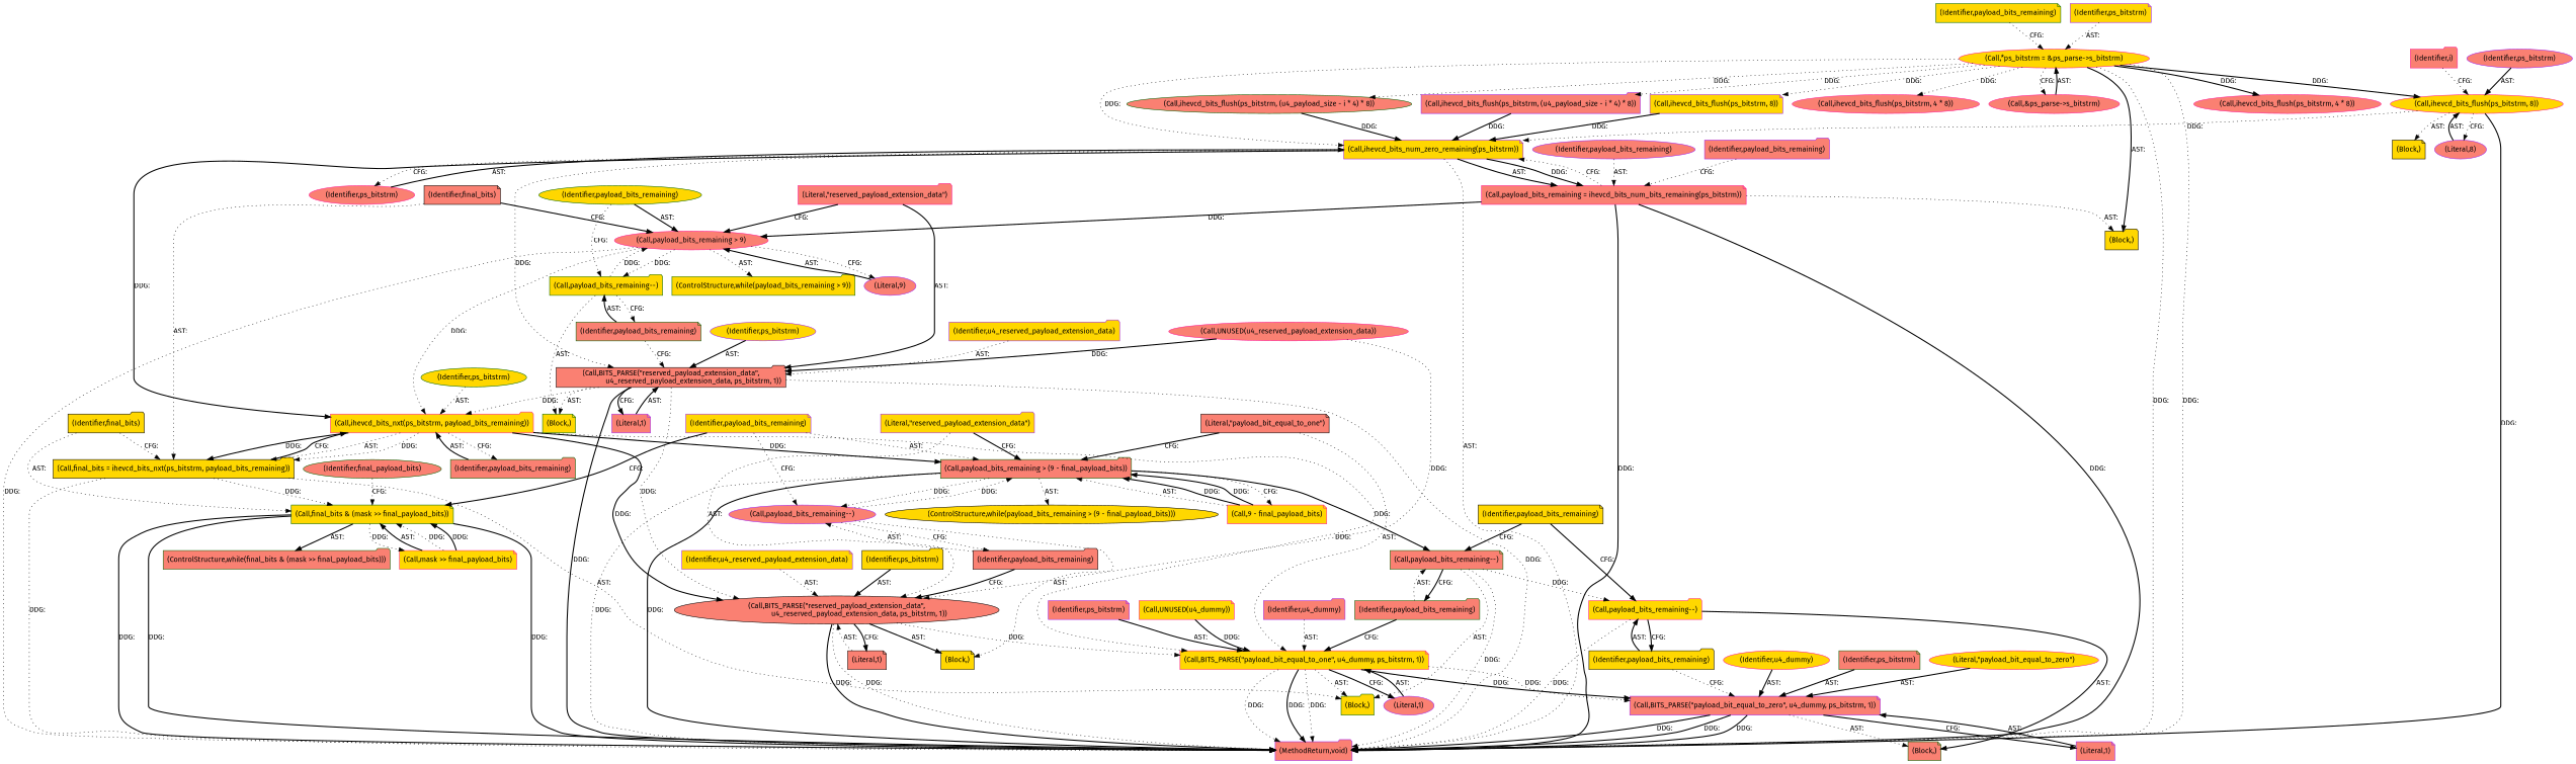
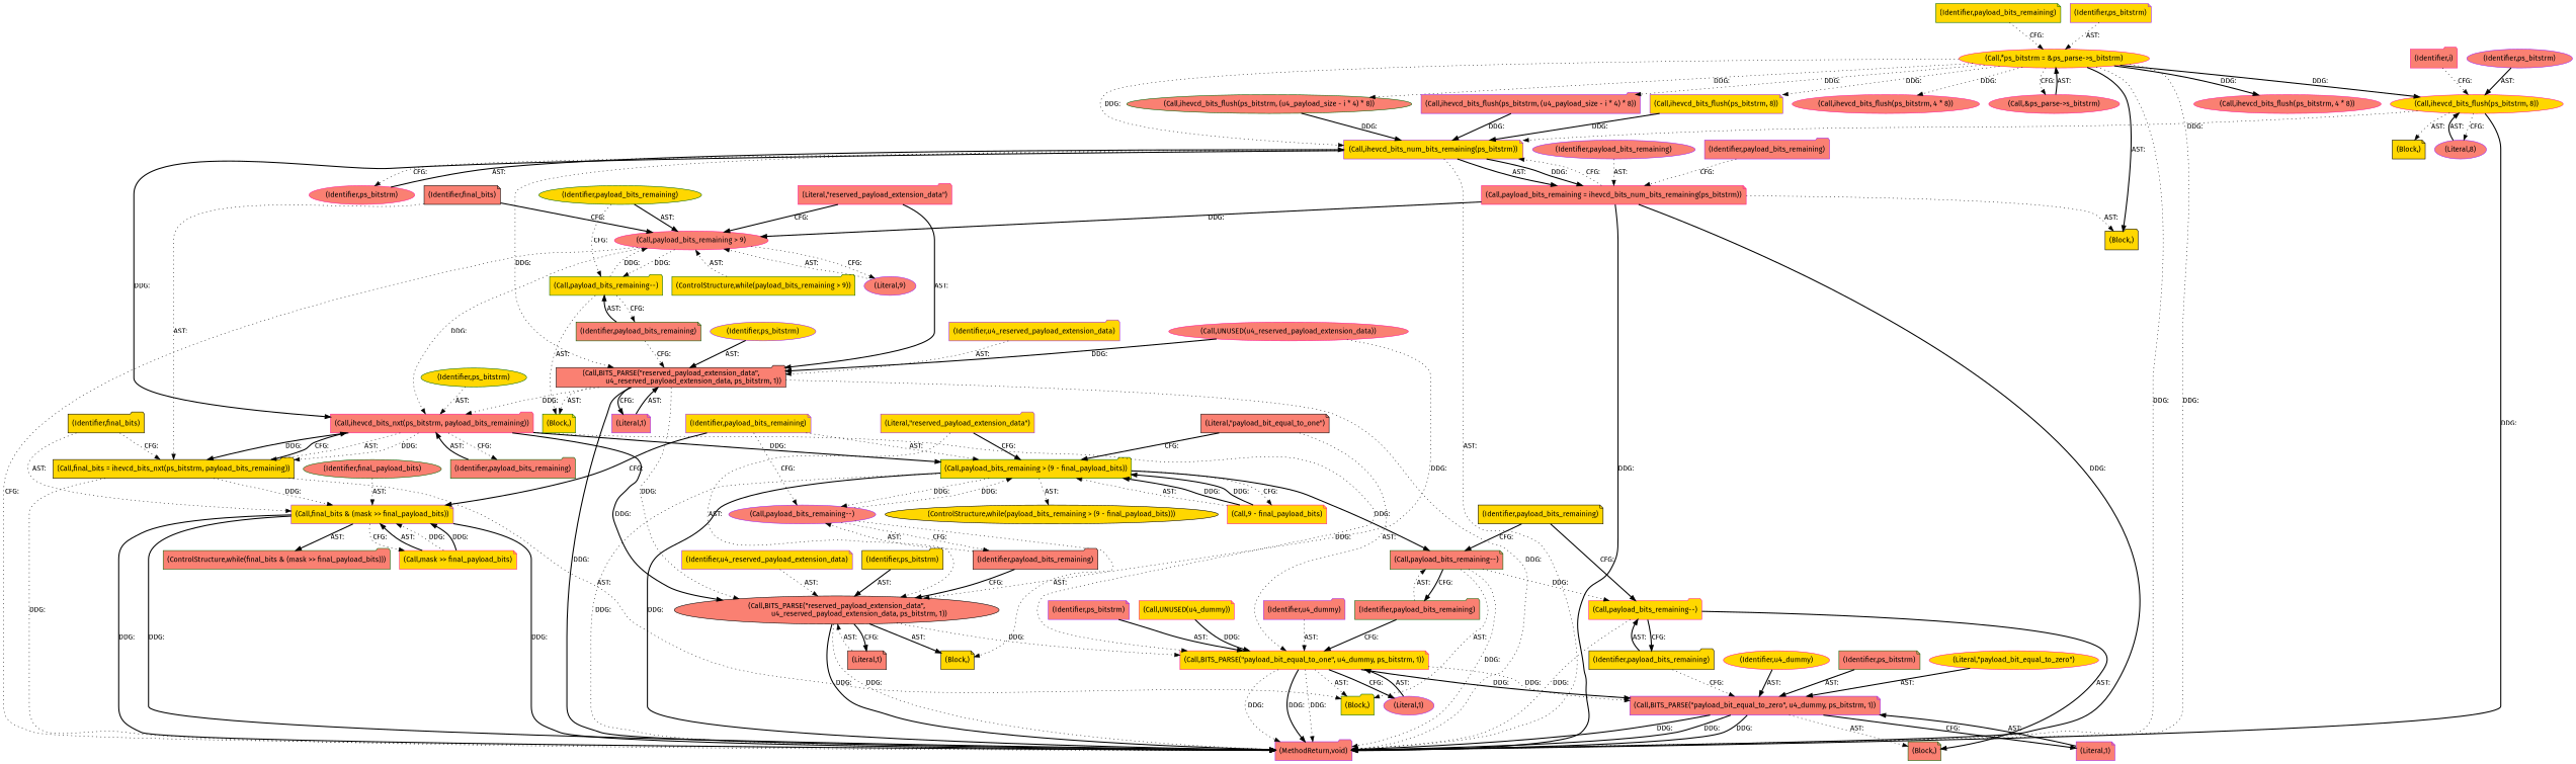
  digraph {
    fontname="Fira Sans"
    node [color=purple fillcolor=salmon fontname="Fira Sans" shape=note style=filled]
    edge [fontname="Fira Sans" style=dotted]
    n1 [color=deeppink fillcolor=gold label="(Call,ihevcd_bits_flush(ps_bitstrm, 8))" shape=ellipse]
-   n2 [fillcolor=gold label="(Call,ihevcd_bits_num_zero_remaining(ps_bitstrm))"]
+   n2 [fillcolor=gold label="(Call,ihevcd_bits_num_bits_remaining(ps_bitstrm))"]
    n3 [color=black fillcolor=gold label="(Block,)"]
    n4 [label="(Literal,8)" shape=ellipse]
    n5 [label="(MethodReturn,void)" shape=folder]
    n6 [color=deeppink label="(Call,payload_bits_remaining = ihevcd_bits_num_bits_remaining(ps_bitstrm))"]
-   n7 [color=deeppink fillcolor=gold label="(Call,ihevcd_bits_nxt(ps_bitstrm, payload_bits_remaining))" shape=folder]
+   n7 [color=deeppink label="(Call,ihevcd_bits_nxt(ps_bitstrm, payload_bits_remaining))" shape=folder]
    n8 [color=black label="(Call,BITS_PARSE(\"reserved_payload_extension_data\",\n                       u4_reserved_payload_extension_data, ps_bitstrm, 1))" shape=folder]
    n9 [color=deeppink label="(Identifier,ps_bitstrm)" shape=ellipse]
    n10 [color=deeppink fillcolor=gold label="(Call,*ps_bitstrm = &ps_parse->s_bitstrm)" shape=ellipse]
    n11 [color=deeppink label="(Call,ihevcd_bits_flush(ps_bitstrm, 4 * 8))" shape=ellipse]
    n12 [color=deeppink label="(Call,&ps_parse->s_bitstrm)" shape=ellipse]
    n13 [color=darkgreen label="(Call,ihevcd_bits_flush(ps_bitstrm, (u4_payload_size - i * 4) * 8))" shape=ellipse]
    n14 [color=black fillcolor=gold label="(Block,)" shape=folder]
    n15 [label="(Call,ihevcd_bits_flush(ps_bitstrm, (u4_payload_size - i * 4) * 8))" shape=folder]
    n16 [fillcolor=gold label="(Call,ihevcd_bits_flush(ps_bitstrm, 8))"]
    n17 [color=deeppink label="(Call,ihevcd_bits_flush(ps_bitstrm, 4 * 8))" shape=ellipse]
    n18 [color=deeppink label="(Call,payload_bits_remaining > 9)" shape=ellipse]
    n19 [color=black fillcolor=gold label="(Call,final_bits = ihevcd_bits_nxt(ps_bitstrm, payload_bits_remaining))" shape=folder]
-   n20 [color=darkgreen label="(Call,payload_bits_remaining > (9 - final_payload_bits))" shape=folder]
+   n20 [color=darkgreen fillcolor=gold label="(Call,payload_bits_remaining > (9 - final_payload_bits))" shape=folder]
    n21 [color=black label="(Call,BITS_PARSE(\"reserved_payload_extension_data\",\n                       u4_reserved_payload_extension_data, ps_bitstrm, 1))" shape=ellipse]
    n22 [color=deeppink fillcolor=gold label="(Call,BITS_PARSE(\"payload_bit_equal_to_one\", u4_dummy, ps_bitstrm, 1))"]
    n23 [color=darkgreen label="(Identifier,payload_bits_remaining)" shape=folder]
    n24 [color=darkgreen fillcolor=gold label="(Block,)"]
    n25 [label="(Literal,1)"]
    n26 [color=darkgreen fillcolor=gold label="(Call,payload_bits_remaining--)" shape=folder]
    n27 [color=darkgreen fillcolor=gold label="(ControlStructure,while(payload_bits_remaining > 9))" shape=folder]
    n28 [label="(Literal,9)" shape=ellipse]
    n29 [color=darkgreen label="(Identifier,payload_bits_remaining)"]
-   n30 [color=darkgreen fillcolor=gold label="(Call,final_bits & (mask >> final_payload_bits))"]
+   n30 [fillcolor=gold label="(Call,final_bits & (mask >> final_payload_bits))"]
    n31 [color=darkgreen fillcolor=gold label="(Block,)" shape=folder]
    n32 [label="(Call,payload_bits_remaining--)" shape=ellipse]
    n33 [color=darkgreen label="(Call,payload_bits_remaining--)"]
    n34 [color=black fillcolor=gold label="(ControlStructure,while(payload_bits_remaining > (9 - final_payload_bits)))" shape=ellipse]
    n35 [color=deeppink fillcolor=gold label="(Call,9 - final_payload_bits)"]
    n36 [color=black fillcolor=gold label="(Block,)"]
    n37 [color=black label="(Literal,1)"]
    n38 [label="(Call,BITS_PARSE(\"payload_bit_equal_to_zero\", u4_dummy, ps_bitstrm, 1))"]
    n39 [label="(Literal,1)" shape=ellipse]
    n40 [color=darkgreen label="(ControlStructure,while(final_bits & (mask >> final_payload_bits)))" shape=folder]
    n41 [color=deeppink fillcolor=gold label="(Call,mask >> final_payload_bits)"]
    n42 [color=black label="(Identifier,payload_bits_remaining)" shape=folder]
    n43 [color=deeppink fillcolor=gold label="(Call,payload_bits_remaining--)" shape=folder]
    n44 [color=darkgreen label="(Identifier,payload_bits_remaining)" shape=folder]
    n45 [color=darkgreen label="(Block,)"]
    n46 [color=black fillcolor=gold label="(Identifier,payload_bits_remaining)" shape=folder]
    n47 [label="(Literal,1)"]
    n48 [color=darkgreen label="(Identifier,ps_bitstrm)"]
    n49 [color=deeppink label="(Identifier,i)" shape=folder]
    n50 [color=black fillcolor=gold label="(Identifier,final_bits)" shape=folder]
    n51 [label="(Identifier,payload_bits_remaining)" shape=folder]
    n52 [color=deeppink fillcolor=gold label="(Literal,\"payload_bit_equal_to_zero\")" shape=ellipse]
    n53 [label="(Identifier,ps_bitstrm)" shape=ellipse]
    n54 [color=black label="(Identifier,final_bits)"]
    n55 [color=darkgreen fillcolor=gold label="(Identifier,ps_bitstrm)" shape=ellipse]
    n56 [color=black fillcolor=gold label="(Identifier,payload_bits_remaining)"]
    n57 [label="(Identifier,payload_bits_remaining)" shape=ellipse]
    n58 [fillcolor=gold label="(Identifier,u4_reserved_payload_extension_data)" shape=folder]
    n59 [color=deeppink fillcolor=gold label="(Identifier,u4_dummy)" shape=ellipse]
    n60 [color=darkgreen fillcolor=gold label="(Identifier,payload_bits_remaining)"]
    n61 [fillcolor=gold label="(Identifier,u4_reserved_payload_extension_data)"]
    n62 [label="(Identifier,u4_dummy)" shape=folder]
    n63 [color=darkgreen fillcolor=gold label="(Identifier,payload_bits_remaining)" shape=ellipse]
    n64 [color=deeppink label="(Literal,\"reserved_payload_extension_data\")" shape=folder]
    n65 [fillcolor=gold label="(Identifier,payload_bits_remaining)"]
    n66 [label="(Identifier,ps_bitstrm)"]
    n67 [fillcolor=gold label="(Literal,\"reserved_payload_extension_data\")" shape=folder]
    n68 [fillcolor=gold label="(Identifier,ps_bitstrm)" shape=ellipse]
    n69 [color=deeppink fillcolor=gold label="(Call,UNUSED(u4_dummy))"]
    n70 [color=deeppink label="(Call,UNUSED(u4_reserved_payload_extension_data))" shape=ellipse]
    n71 [color=black fillcolor=gold label="(Identifier,ps_bitstrm)" shape=folder]
    n72 [fillcolor=gold label="(Identifier,ps_bitstrm)"]
    n73 [color=black label="(Literal,\"payload_bit_equal_to_one\")"]
    n74 [color=darkgreen label="(Identifier,final_payload_bits)" shape=ellipse]
    n1 -> n2 [label="DDG: "]
    n1 -> n3 [label="AST: "]
    n1 -> n4 [label="CFG: "]
    n1 -> n5 [label="DDG: " style=bold]
    n2 -> n5 [label="AST: "]
    n2 -> n6 [label="AST: " style=bold]
    n2 -> n6 [label="DDG: " style=bold]
    n2 -> n7 [label="DDG: " style=bold]
    n2 -> n8 [label="DDG: "]
    n2 -> n9 [label="CFG: "]
    n4 -> n1 [label="AST: " style=bold]
    n6 -> n2 [label="CFG: "]
    n6 -> n5 [label="DDG: " style=bold]
    n6 -> n5 [label="DDG: " style=bold]
    n6 -> n14 [label="AST: "]
    n6 -> n18 [label="DDG: " style=bold]
    n7 -> n19 [label="AST: "]
    n7 -> n19 [label="DDG: "]
    n7 -> n19 [label="DDG: " style=bold]
    n7 -> n20 [label="DDG: " style=bold]
    n7 -> n21 [label="DDG: " style=bold]
    n7 -> n22 [label="DDG: "]
    n7 -> n23 [label="CFG: "]
    n8 -> n5 [label="DDG: "]
    n8 -> n5 [label="DDG: " style=bold]
    n8 -> n7 [label="DDG: "]
    n8 -> n21 [label="DDG: "]
    n8 -> n24 [label="AST: "]
    n8 -> n25 [label="CFG: " style=bold]
    n9 -> n2 [label="AST: " style=bold]
    n10 -> n1 [label="DDG: " style=bold]
    n10 -> n2 [label="DDG: "]
    n10 -> n5 [label="DDG: "]
    n10 -> n5 [label="DDG: "]
    n10 -> n11 [label="DDG: " style=bold]
    n10 -> n12 [label="CFG: "]
    n10 -> n13 [label="DDG: "]
    n10 -> n14 [label="AST: " style=bold]
    n10 -> n15 [label="DDG: "]
    n10 -> n16 [label="DDG: "]
    n10 -> n17 [label="DDG: "]
    n12 -> n10 [label="AST: " style=bold]
    n13 -> n2 [label="DDG: " style=bold]
    n15 -> n2 [label="DDG: " style=bold]
    n16 -> n2 [label="DDG: " style=bold]
-   n18 -> n5 [label="DDG: "]
+   n18 -> n5 [label="CFG: "]
    n18 -> n7 [label="DDG: "]
    n18 -> n26 [label="DDG: "]
-   n18 -> n27 [label="AST: "]
+   n27 -> n18 [label="AST: "]
    n18 -> n28 [label="CFG: "]
    n19 -> n5 [label="DDG: "]
    n19 -> n7 [label="CFG: " style=bold]
    n19 -> n30 [label="DDG: "]
    n19 -> n31 [label="AST: "]
    n20 -> n5 [label="DDG: "]
    n20 -> n5 [label="DDG: " style=bold]
    n20 -> n32 [label="DDG: "]
    n20 -> n33 [label="DDG: " style=bold]
    n20 -> n34 [label="AST: "]
    n20 -> n35 [label="CFG: "]
    n21 -> n5 [label="DDG: "]
    n21 -> n5 [label="DDG: " style=bold]
    n21 -> n22 [label="DDG: "]
    n21 -> n36 [label="AST: " style=bold]
    n21 -> n37 [label="CFG: " style=bold]
    n22 -> n5 [label="DDG: "]
    n22 -> n5 [label="DDG: "]
    n22 -> n5 [label="DDG: " style=bold]
    n22 -> n31 [label="AST: "]
    n22 -> n38 [label="DDG: "]
    n22 -> n38 [label="DDG: " style=bold]
    n22 -> n39 [label="CFG: " style=bold]
    n23 -> n7 [label="AST: " style=bold]
    n25 -> n8 [label="AST: " style=bold]
    n26 -> n18 [label="DDG: "]
    n26 -> n24 [label="AST: "]
    n26 -> n29 [label="CFG: "]
-   n28 -> n18 [label="AST: " style=bold]
+   n28 -> n18 [label="AST: "]
    n29 -> n8 [label="CFG: "]
    n29 -> n26 [label="AST: " style=bold]
    n30 -> n5 [label="DDG: " style=bold]
    n30 -> n5 [label="DDG: " style=bold]
    n30 -> n5 [label="DDG: " style=bold]
    n30 -> n40 [label="AST: " style=bold]
-   n30 -> n41 [label="DDG: "]
+   n30 -> n41 [label="CFG: "]
    n32 -> n20 [label="DDG: "]
    n32 -> n36 [label="AST: "]
    n32 -> n42 [label="CFG: "]
    n33 -> n5 [label="DDG: "]
    n33 -> n31 [label="AST: "]
    n33 -> n43 [label="DDG: "]
    n33 -> n44 [label="CFG: " style=bold]
    n35 -> n20 [label="AST: "]
    n35 -> n20 [label="DDG: " style=bold]
    n35 -> n20 [label="DDG: " style=bold]
    n37 -> n21 [label="AST: "]
    n38 -> n5 [label="DDG: " style=bold]
    n38 -> n5 [label="DDG: " style=bold]
    n38 -> n5 [label="DDG: " style=bold]
    n38 -> n45 [label="AST: "]
    n38 -> n47 [label="CFG: " style=bold]
    n39 -> n22 [label="AST: " style=bold]
    n41 -> n30 [label="AST: " style=bold]
    n41 -> n30 [label="DDG: "]
    n41 -> n30 [label="DDG: " style=bold]
    n42 -> n21 [label="CFG: " style=bold]
    n42 -> n32 [label="AST: "]
    n43 -> n5 [label="DDG: "]
    n43 -> n45 [label="AST: " style=bold]
    n43 -> n46 [label="CFG: " style=bold]
    n44 -> n22 [label="CFG: " style=bold]
    n44 -> n33 [label="AST: "]
    n46 -> n38 [label="CFG: "]
    n46 -> n43 [label="AST: " style=bold]
    n47 -> n38 [label="AST: " style=bold]
    n48 -> n38 [label="AST: " style=bold]
    n49 -> n1 [label="CFG: "]
    n50 -> n19 [label="CFG: "]
    n50 -> n30 [label="AST: "]
    n51 -> n6 [label="CFG: "]
    n52 -> n38 [label="AST: " style=bold]
    n53 -> n1 [label="AST: " style=bold]
    n54 -> n18 [label="CFG: " style=bold]
    n54 -> n19 [label="AST: "]
    n55 -> n7 [label="AST: "]
    n56 -> n33 [label="CFG: " style=bold]
    n56 -> n43 [label="CFG: " style=bold]
    n57 -> n6 [label="AST: "]
    n58 -> n8 [label="AST: "]
    n59 -> n38 [label="AST: " style=bold]
    n60 -> n10 [label="CFG: "]
    n61 -> n21 [label="AST: "]
    n62 -> n22 [label="AST: "]
    n63 -> n18 [label="AST: " style=bold]
    n63 -> n26 [label="CFG: "]
    n64 -> n8 [label="AST: " style=bold]
    n64 -> n18 [label="CFG: " style=bold]
    n65 -> n20 [label="AST: "]
    n65 -> n30 [label="CFG: " style=bold]
    n65 -> n32 [label="CFG: "]
    n66 -> n22 [label="AST: " style=bold]
    n67 -> n20 [label="CFG: " style=bold]
    n67 -> n21 [label="AST: "]
    n68 -> n8 [label="AST: " style=bold]
    n69 -> n22 [label="DDG: " style=bold]
    n70 -> n8 [label="DDG: " style=bold]
    n70 -> n21 [label="DDG: "]
    n71 -> n21 [label="AST: " style=bold]
    n72 -> n10 [label="AST: "]
    n73 -> n20 [label="CFG: " style=bold]
    n73 -> n22 [label="AST: "]
-   n74 -> n30 [label="CFG: "]
+   n74 -> n30 [label="AST: "]
  }
